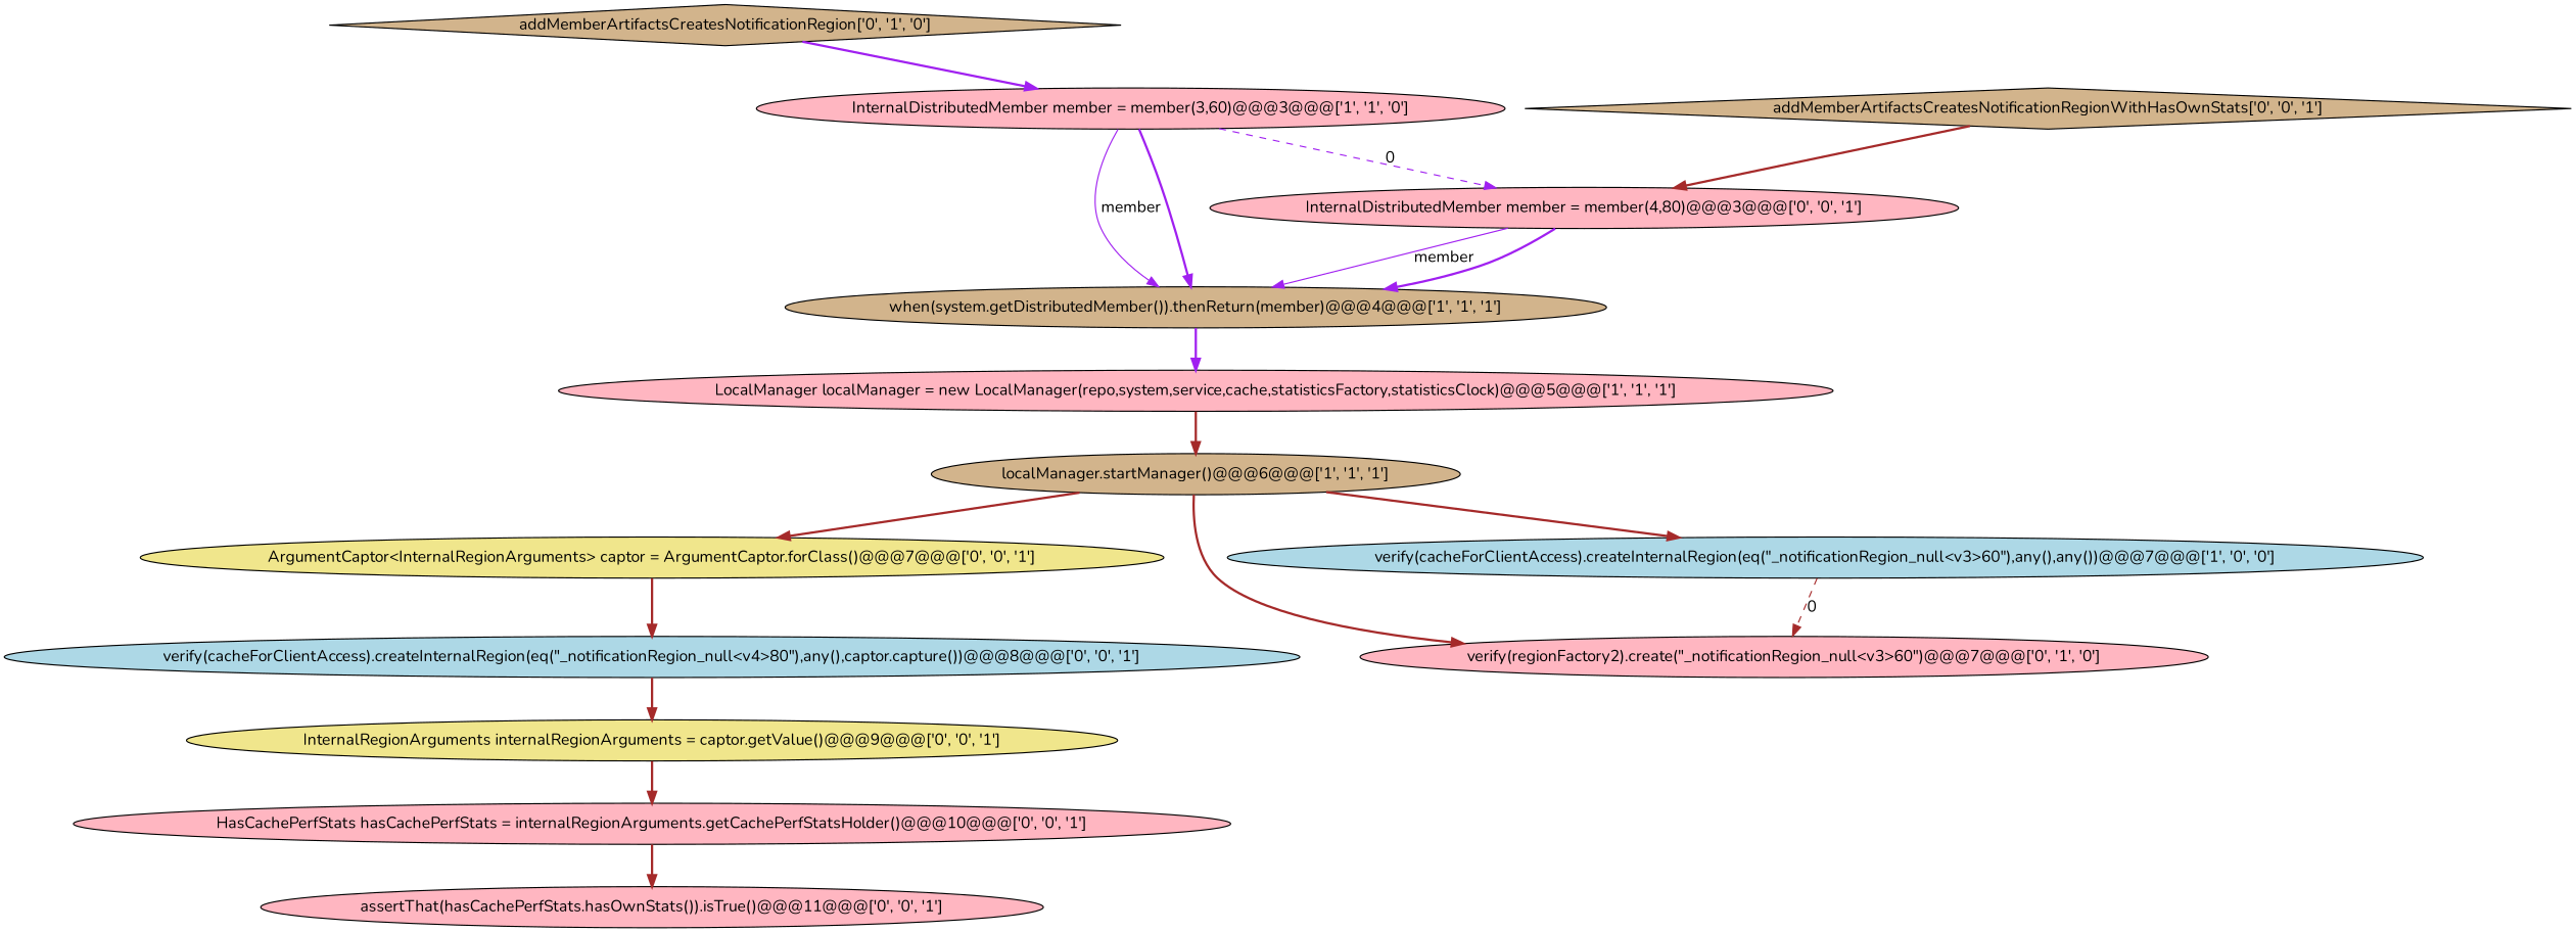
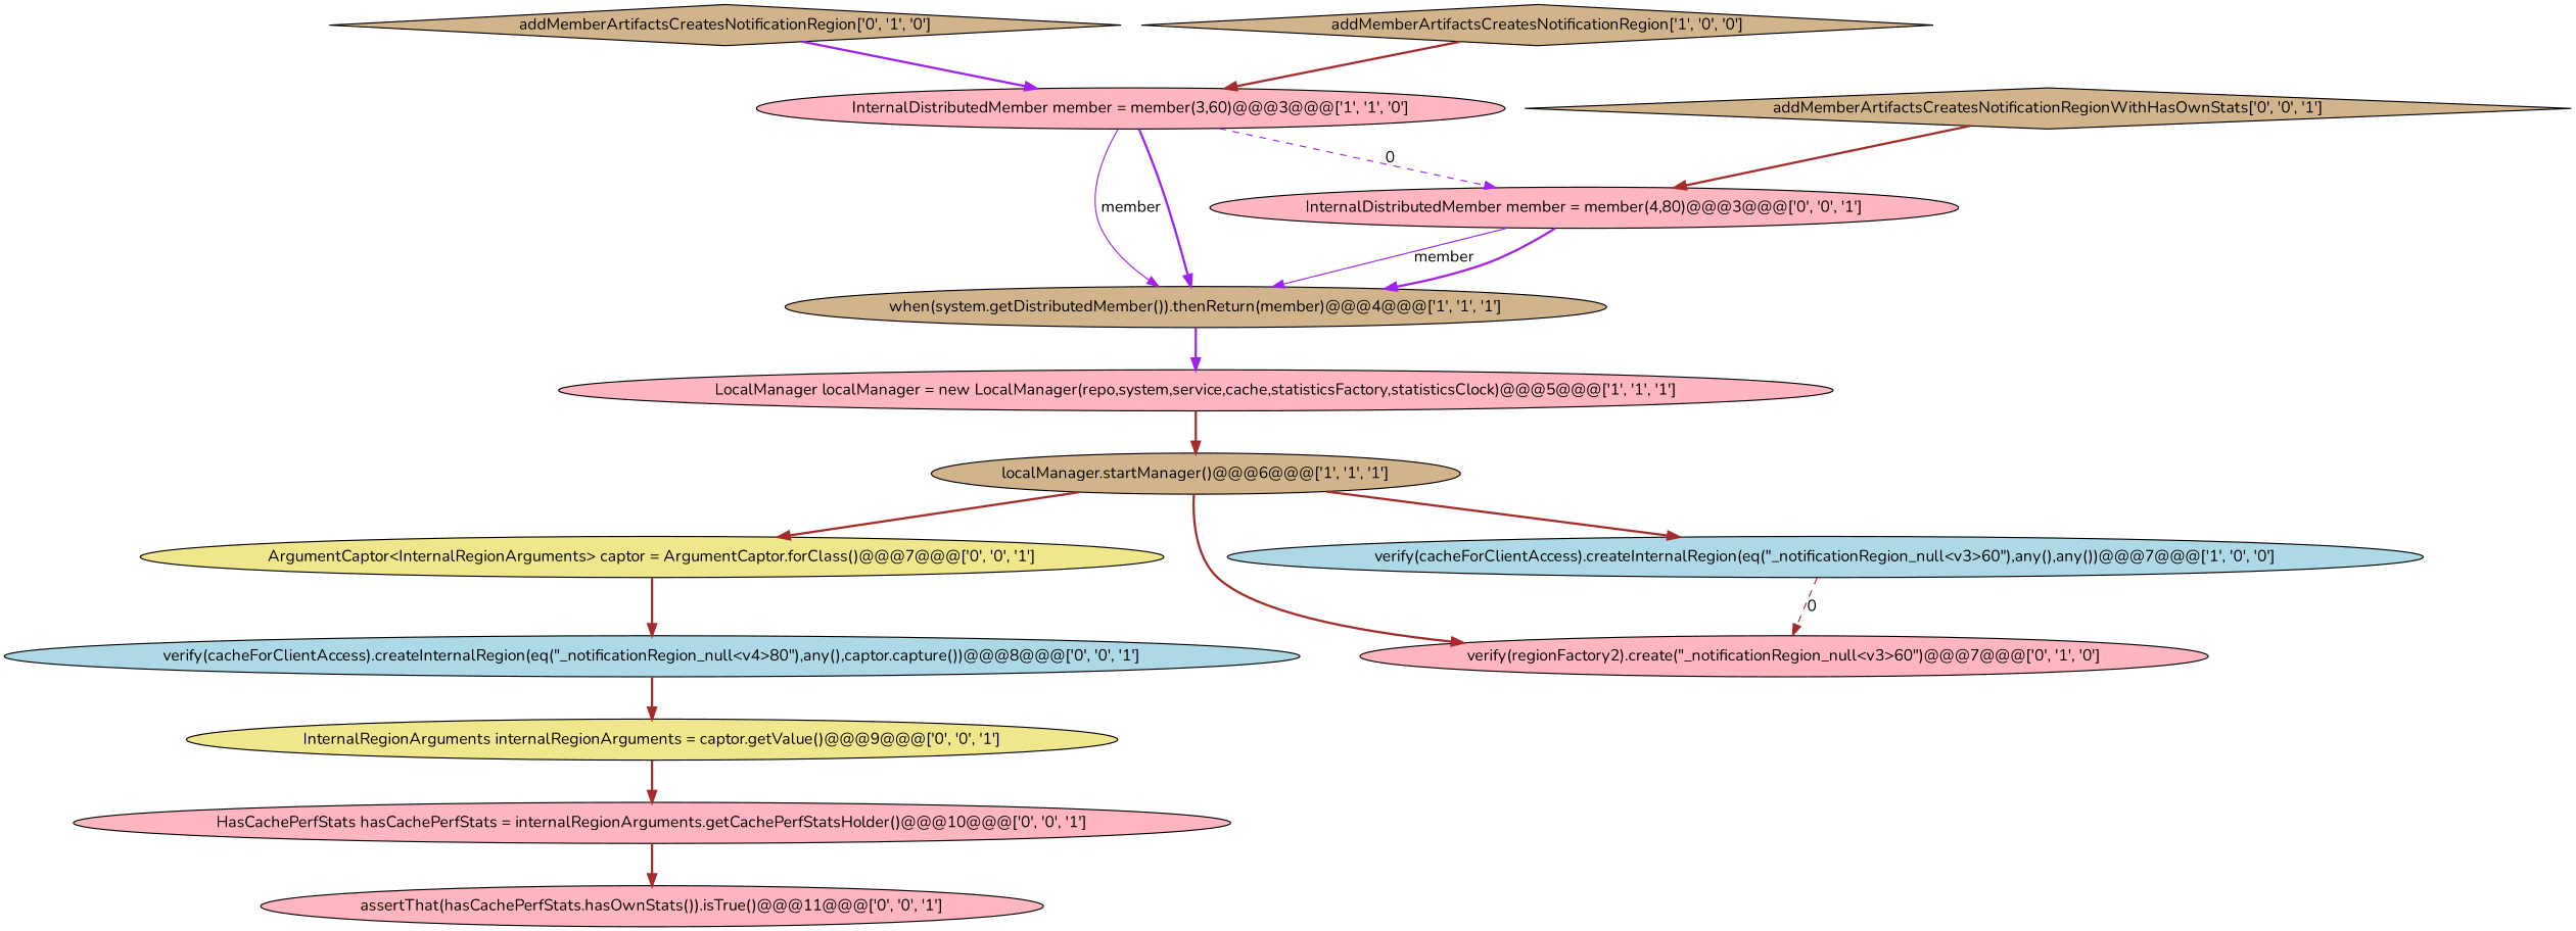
  digraph {
    fontname=Nunito
    node [fillcolor=lightpink shape=ellipse style=filled fontname=Nunito]
    edge [style=bold color=brown fontname=Nunito]
    n1 [fillcolor=tan label="addMemberArtifactsCreatesNotificationRegion['0', '1', '0']" shape=diamond]
    n2 [label="InternalDistributedMember member = member(3,60)@@@3@@@['1', '1', '0']"]
    n3 [label="assertThat(hasCachePerfStats.hasOwnStats()).isTrue()@@@11@@@['0', '0', '1']"]
    n4 [label="LocalManager localManager = new LocalManager(repo,system,service,cache,statisticsFactory,statisticsClock)@@@5@@@['1', '1', '1']"]
    n5 [fillcolor=tan label="localManager.startManager()@@@6@@@['1', '1', '1']"]
    n6 [fillcolor=tan label="when(system.getDistributedMember()).thenReturn(member)@@@4@@@['1', '1', '1']"]
    n7 [label="InternalDistributedMember member = member(4,80)@@@3@@@['0', '0', '1']"]
    n8 [fillcolor=tan label="addMemberArtifactsCreatesNotificationRegionWithHasOwnStats['0', '0', '1']" shape=diamond]
    n9 [fillcolor=khaki label="ArgumentCaptor<InternalRegionArguments> captor = ArgumentCaptor.forClass()@@@7@@@['0', '0', '1']"]
    n10 [fillcolor=lightblue label="verify(cacheForClientAccess).createInternalRegion(eq(\"_notificationRegion_null<v4>80\"),any(),captor.capture())@@@8@@@['0', '0', '1']"]
    n11 [fillcolor=khaki label="InternalRegionArguments internalRegionArguments = captor.getValue()@@@9@@@['0', '0', '1']"]
    n12 [label="verify(regionFactory2).create(\"_notificationRegion_null<v3>60\")@@@7@@@['0', '1', '0']"]
    n13 [fillcolor=lightblue label="verify(cacheForClientAccess).createInternalRegion(eq(\"_notificationRegion_null<v3>60\"),any(),any())@@@7@@@['1', '0', '0']"]
    n14 [label="HasCachePerfStats hasCachePerfStats = internalRegionArguments.getCachePerfStatsHolder()@@@10@@@['0', '0', '1']"]
+   n15 [fillcolor=tan label="addMemberArtifactsCreatesNotificationRegion['1', '0', '0']" shape=diamond]
    n1 -> n2 [color=purple]
    n2 -> n6 [label=member style=solid color=purple]
    n2 -> n6 [color=purple]
    n2 -> n7 [label=0 style=dashed color=purple]
    n4 -> n5
    n5 -> n9
    n5 -> n12
    n5 -> n13
    n6 -> n4 [color=purple]
    n7 -> n6 [label=member style=solid color=purple]
    n7 -> n6 [color=purple]
    n8 -> n7
    n9 -> n10
    n10 -> n11
    n11 -> n14
    n13 -> n12 [label=0 style=dashed]
    n14 -> n3
+   n15 -> n2
  }
